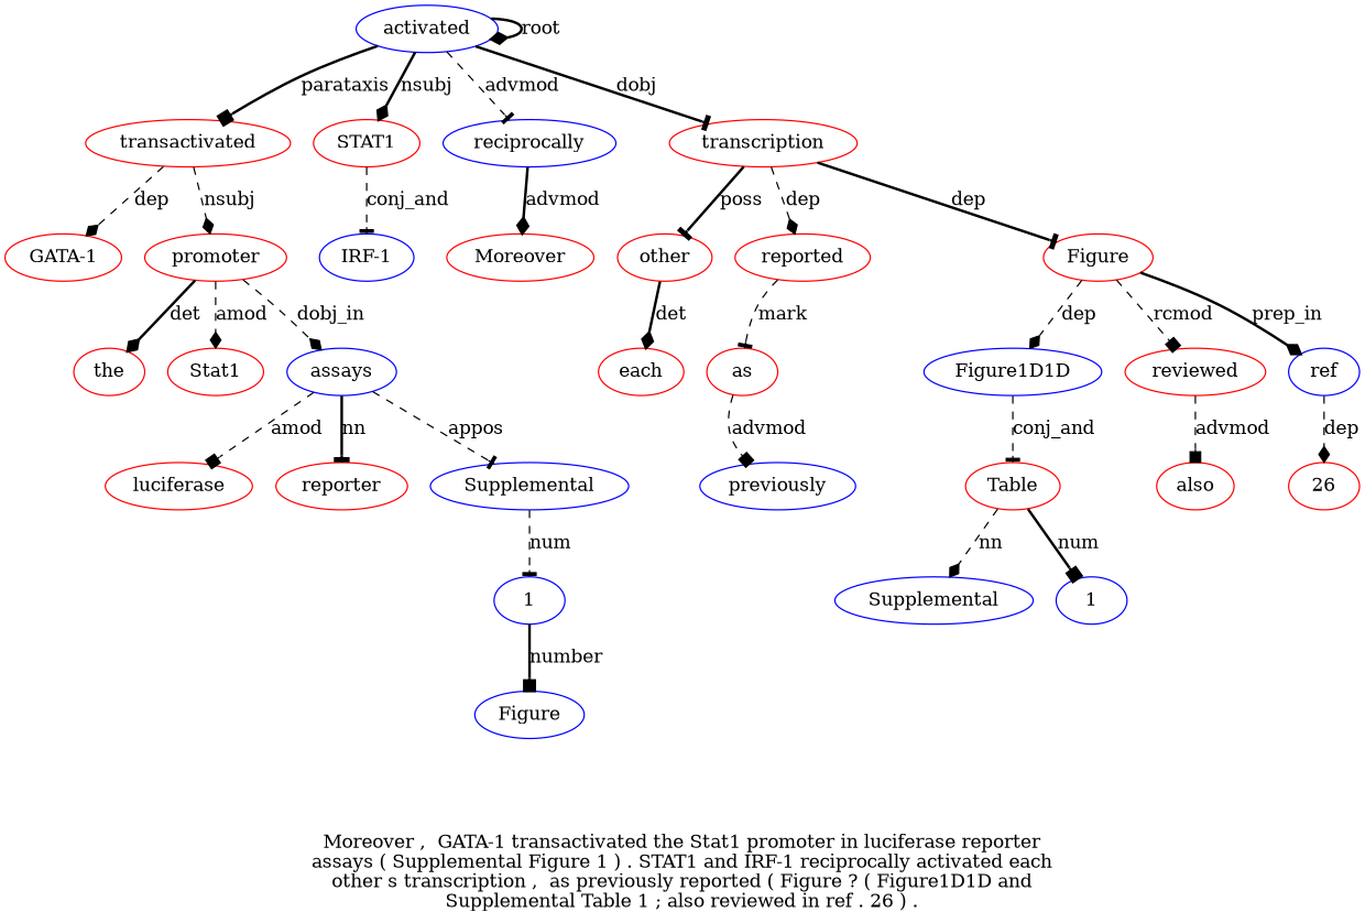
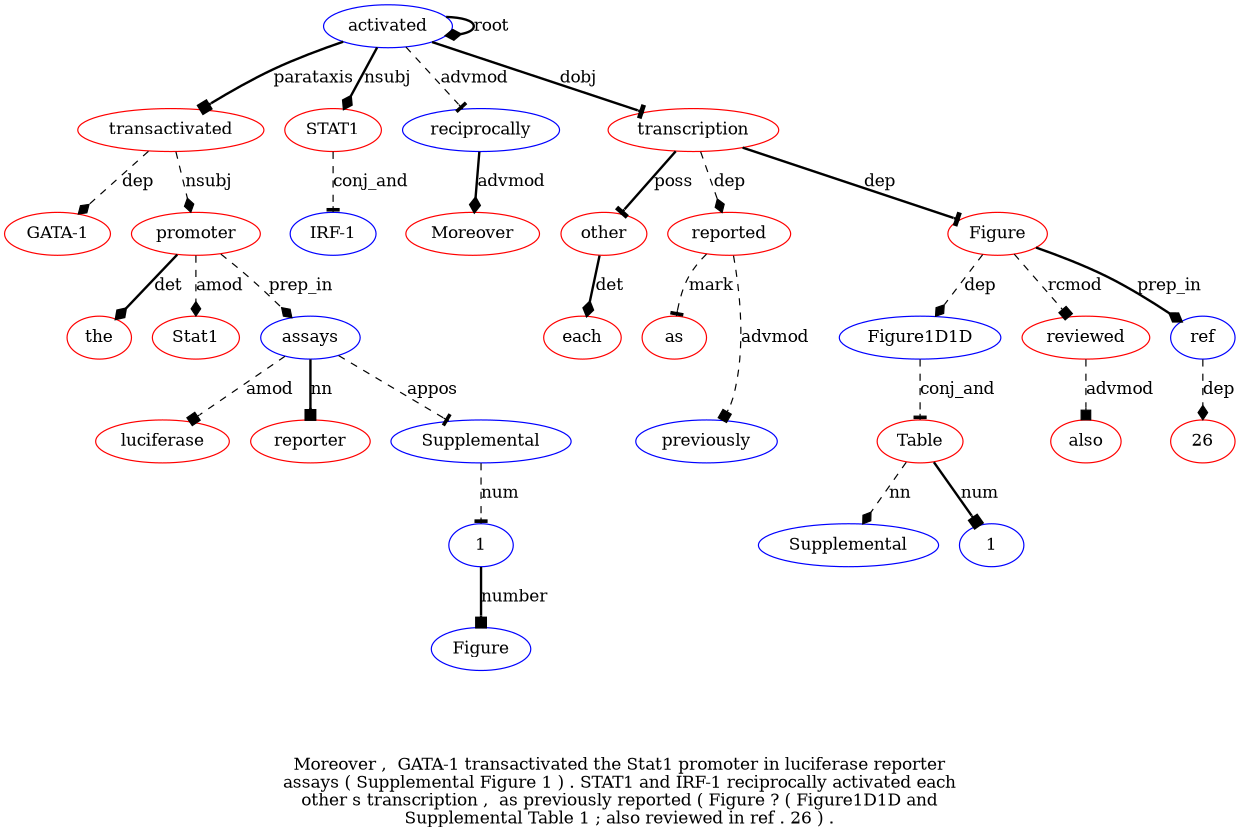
  digraph {
    label="Moreover ,  GATA-1 transactivated the Stat1 promoter in luciferase reporter\nassays ( Supplemental Figure 1 ) . STAT1 and IRF-1 reciprocally activated each\nother s transcription ,  as previously reported ( Figure ? ( Figure1D1D and\nSupplemental Table 1 ; also reviewed in ref . 26 ) ."
    node [color=red fillcolor=white style=filled]
    edge [arrowhead=diamond style=dashed]
    n1 [color=blue label=activated]
    n2 [label=transactivated]
    n3 [label=STAT1]
    n4 [color=blue label=reciprocally]
    n5 [label=transcription]
    n6 [label=Moreover]
    n7 [label="GATA-1"]
    n8 [label=promoter]
    n9 [color=blue label="IRF-1"]
    n10 [label=other]
    n11 [label=reported]
    n12 [label=Figure]
    n13 [label=the]
    n14 [label=Stat1]
    n15 [color=blue label=assays]
    n16 [label=luciferase]
    n17 [label=reporter]
    n18 [color=blue label=Supplemental]
    n19 [color=blue label=1]
    n20 [color=blue label=Figure]
    n21 [label=each]
    n22 [label=as]
    n23 [color=blue label=previously]
    n24 [color=blue label=Figure1D1D]
    n25 [label=reviewed]
    n26 [color=blue label=ref]
    n27 [label=Table]
    n28 [label=also]
    n29 [label=26]
    n30 [color=blue label=Supplemental]
    n31 [color=blue label=1]
    n1 -> n1 [label=root style=bold]
    n1 -> n2 [arrowhead=box label=parataxis style=bold]
    n1 -> n3 [label=nsubj style=bold]
    n1 -> n4 [arrowhead=tee label=advmod]
    n1 -> n5 [arrowhead=tee label=dobj style=bold]
    n2 -> n7 [label=dep]
    n2 -> n8 [label=nsubj]
    n3 -> n9 [arrowhead=tee label=conj_and]
    n4 -> n6 [label=advmod style=bold]
    n5 -> n10 [arrowhead=tee label=poss style=bold]
    n5 -> n11 [label=dep]
    n5 -> n12 [arrowhead=tee label=dep style=bold]
    n8 -> n13 [label=det style=bold]
    n8 -> n14 [label=amod]
-   n8 -> n15 [label=dobj_in]
+   n8 -> n15 [label=prep_in]
    n10 -> n21 [label=det style=bold]
    n11 -> n22 [arrowhead=tee label=mark]
-   n22 -> n23 [arrowhead=box label=advmod]
+   n11 -> n23 [arrowhead=box label=advmod]
    n12 -> n24 [label=dep]
    n12 -> n25 [arrowhead=box label=rcmod]
    n12 -> n26 [label=prep_in style=bold]
    n15 -> n16 [arrowhead=box label=amod]
-   n15 -> n17 [arrowhead=tee label=nn style=bold]
+   n15 -> n17 [arrowhead=box label=nn style=bold]
    n15 -> n18 [arrowhead=tee label=appos]
    n18 -> n19 [arrowhead=tee label=num]
    n19 -> n20 [arrowhead=box label=number style=bold]
    n24 -> n27 [arrowhead=tee label=conj_and]
    n25 -> n28 [arrowhead=box label=advmod]
    n26 -> n29 [label=dep]
    n27 -> n30 [label=nn]
    n27 -> n31 [arrowhead=box label=num style=bold]
  }
